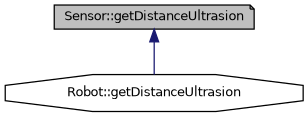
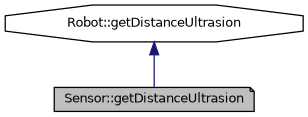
  digraph {
    rankdir=TB
    node [color=black fontname=Helvetica fontsize=10 style=filled]
    n1 [fillcolor=grey75 fontcolor=black height=0.2 label="Sensor::getDistanceUltrasion" shape=note width=0.4]
    n2 [fillcolor=white height=0.2 label="Robot::getDistanceUltrasion" shape=octagon width=0.4]
-   n1 -> n2 [color=midnightblue dir=back fontname=Helvetica fontsize=10 labelfontname=Helvetica labelfontsize=10 style=solid]
+   n2 -> n1 [color=midnightblue dir=back fontname=Helvetica fontsize=10 labelfontname=Helvetica labelfontsize=10 style=solid]
  }
